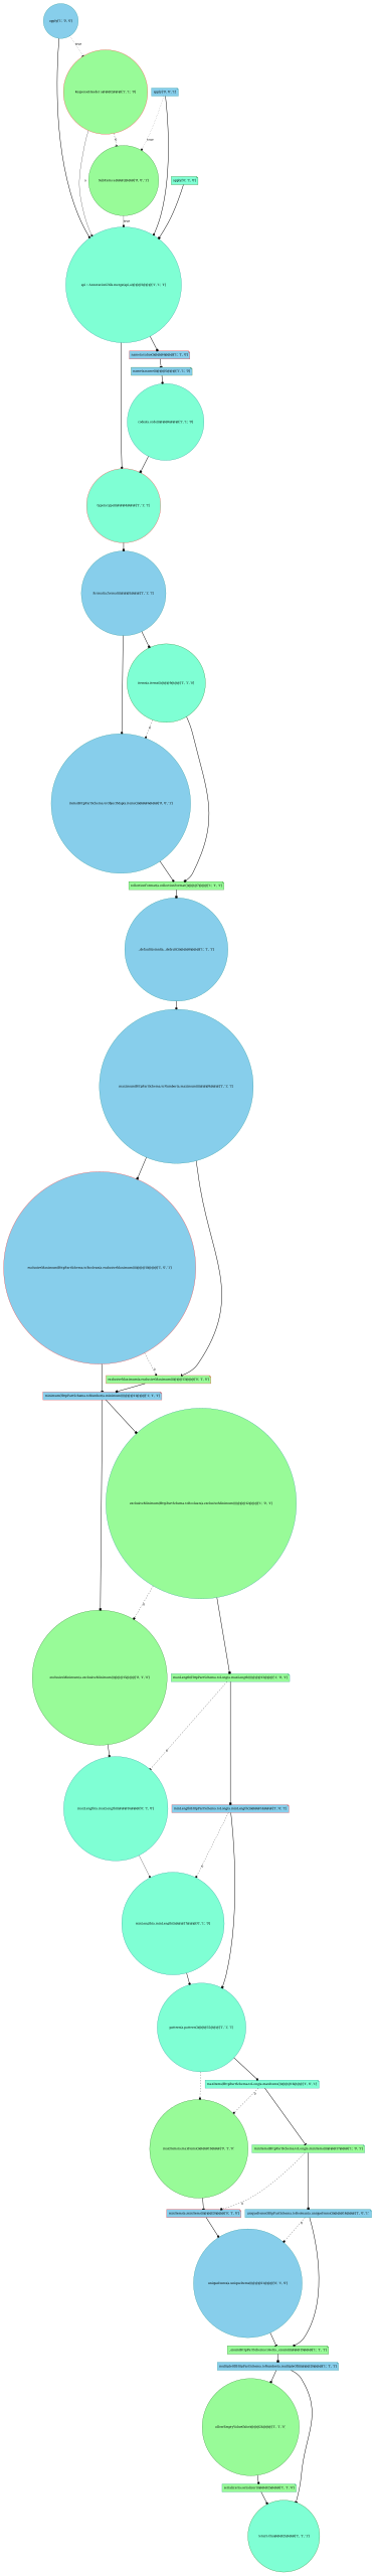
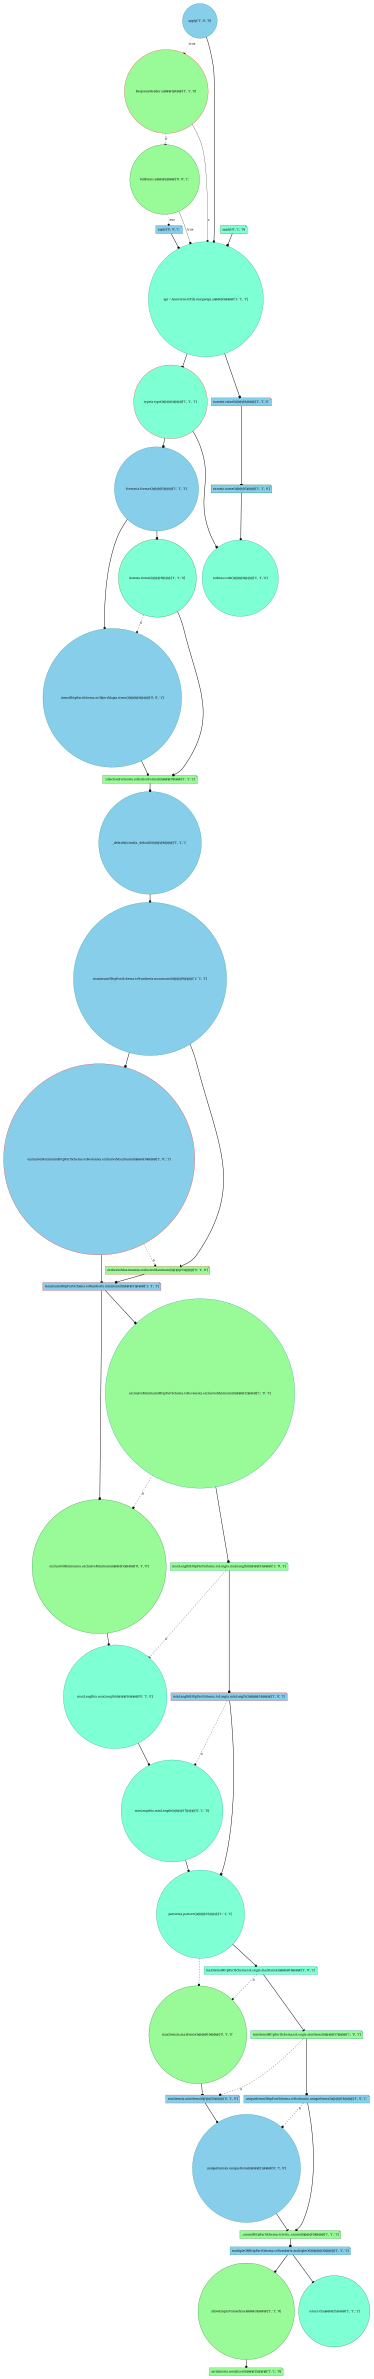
  digraph {
    fontname="Noto Serif"
    node [color=teal fillcolor=skyblue fontname="Noto Serif" shape=circle style=filled]
    edge [arrowhead=dot fontname="Noto Serif" style=bold]
    n1 [label="apply['1', '0', '0']"]
    n2 [color=red fillcolor=palegreen label="ResponseHeader a@@@2@@@['1', '1', '0']"]
    n3 [fillcolor=aquamarine label="api = AnnotationUtils.merge(api,a)@@@3@@@['1', '1', '1']"]
    n4 [color=darkgreen fillcolor=palegreen label="SubItems a@@@2@@@['0', '0', '1']"]
    n5 [color=red fillcolor=aquamarine label="type(a.type())@@@4@@@['1', '1', '1']"]
    n6 [color=red label="name(a.value())@@@4@@@['1', '1', '0']" shape=note]
    n7 [label="uniqueItems(HttpPartSchema.toBoolean(a.uniqueItems()))@@@18@@@['1', '0', '1']" shape=note]
    n8 [label="uniqueItems(a.uniqueItems())@@@21@@@['0', '1', '0']"]
    n9 [color=darkgreen fillcolor=palegreen label="_enum(HttpPartSchema.toSet(a._enum()))@@@19@@@['1', '1', '1']" shape=note]
    n10 [label="multipleOf(HttpPartSchema.toNumber(a.multipleOf()))@@@20@@@['1', '1', '1']" shape=note]
    n11 [fillcolor=aquamarine label="pattern(a.pattern())@@@15@@@['1', '1', '1']"]
    n12 [color=darkgreen fillcolor=palegreen label="maxItems(a.maxItems())@@@19@@@['0', '1', '0']"]
    n13 [fillcolor=aquamarine label="maxItems(HttpPartSchema.toLong(a.maxItems()))@@@16@@@['1', '0', '1']" shape=note]
    n14 [color=red label="minItems(a.minItems())@@@20@@@['0', '1', '0']" shape=note]
    n15 [fillcolor=palegreen label="minItems(HttpPartSchema.toLong(a.minItems()))@@@17@@@['1', '0', '1']" shape=note]
    n16 [fillcolor=aquamarine label="maxLength(a.maxLength())@@@16@@@['0', '1', '0']"]
    n17 [fillcolor=aquamarine label="minLength(a.minLength())@@@17@@@['0', '1', '0']"]
    n18 [color=red label="minimum(HttpPartSchema.toNumber(a.minimum()))@@@11@@@['1', '1', '1']" shape=note]
    n19 [color=darkgreen fillcolor=palegreen label="exclusiveMinimum(a.exclusiveMinimum())@@@15@@@['0', '1', '0']"]
    n20 [fillcolor=palegreen label="exclusiveMinimum(HttpPartSchema.toBoolean(a.exclusiveMinimum()))@@@12@@@['1', '0', '1']"]
    n21 [fillcolor=palegreen label="maxLength(HttpPartSchema.toLong(a.maxLength()))@@@13@@@['1', '0', '1']" shape=note]
    n22 [color=darkgreen fillcolor=aquamarine label="apply['0', '1', '0']" shape=note]
    n23 [color=red label="minLength(HttpPartSchema.toLong(a.minLength()))@@@14@@@['1', '0', '1']" shape=note]
    n24 [fillcolor=aquamarine label="codes(a.code())@@@6@@@['1', '1', '0']"]
    n25 [label="format(a.format())@@@5@@@['1', '1', '1']"]
    n26 [color=darkgreen fillcolor=palegreen label="collectionFormat(a.collectionFormat())@@@7@@@['1', '1', '1']" shape=note]
    n27 [label="_default(joinnl(a._default()))@@@8@@@['1', '1', '1']"]
    n28 [label="maximum(HttpPartSchema.toNumber(a.maximum()))@@@9@@@['1', '1', '1']"]
    n29 [label="items(HttpPartSchema.toObjectMap(a.items()))@@@6@@@['0', '0', '1']"]
    n30 [color=darkgreen fillcolor=aquamarine label="items(a.items())@@@9@@@['1', '1', '0']"]
    n31 [label="apply['0', '0', '1']" shape=note]
    n32 [color=darkgreen label="name(a.name())@@@5@@@['1', '1', '0']" shape=note]
    n33 [color=red label="exclusiveMaximum(HttpPartSchema.toBoolean(a.exclusiveMaximum()))@@@10@@@['1', '0', '1']"]
    n34 [color=red fillcolor=palegreen label="exclusiveMaximum(a.exclusiveMaximum())@@@13@@@['0', '1', '0']" shape=note]
    n35 [color=darkgreen fillcolor=palegreen label="allowEmptyValue(false)@@@24@@@['1', '1', '0']"]
    n36 [color=darkgreen fillcolor=aquamarine label="return this@@@21@@@['1', '1', '1']"]
    n37 [fillcolor=palegreen label="serializer(a.serializer())@@@25@@@['1', '1', '0']" shape=note]
    n1 -> n2 [arrowhead=tee label=true style=dotted]
    n1 -> n3
    n2 -> n3 [label=a style=solid]
    n2 -> n4 [arrowhead=tee label=0 style=dashed]
-   n3 -> n5
+   n3 -> n5 [arrowhead=tee]
    n3 -> n6 [arrowhead=box]
    n4 -> n3 [arrowhead=box label=true style=solid]
    n5 -> n25 [arrowhead=box]
    n6 -> n32 [arrowhead=tee]
    n7 -> n8 [arrowhead=box label=0 style=dashed]
    n7 -> n9
    n8 -> n9 [arrowhead=tee]
    n9 -> n10 [arrowhead=box]
    n10 -> n35
    n10 -> n36 [arrowhead=tee]
    n11 -> n12 [arrowhead=box style=dashed]
    n11 -> n13
    n12 -> n14 [arrowhead=tee]
    n13 -> n12 [label=0 style=dashed]
    n13 -> n15 [arrowhead=tee]
    n14 -> n8
    n15 -> n7 [arrowhead=box]
    n15 -> n14 [arrowhead=box label=0 style=dashed]
-   n16 -> n17 [style=solid]
+   n16 -> n17
    n17 -> n11
    n18 -> n19 [arrowhead=box]
    n18 -> n20 [arrowhead=box]
    n19 -> n16
    n20 -> n19 [arrowhead=box label=0 style=dashed]
    n20 -> n21 [arrowhead=box]
    n21 -> n16 [arrowhead=tee label=0 style=dashed]
    n21 -> n23 [arrowhead=box]
    n22 -> n3 [arrowhead=box]
    n23 -> n11 [arrowhead=box]
    n23 -> n17 [label=0 style=dashed]
-   n24 -> n5 [arrowhead=box]
+   n5 -> n24 [arrowhead=box]
    n25 -> n29
    n25 -> n30 [arrowhead=box]
    n26 -> n27 [arrowhead=box]
    n27 -> n28
    n28 -> n33 [arrowhead=box]
    n28 -> n34 [arrowhead=tee]
    n29 -> n26
    n30 -> n26 [arrowhead=box]
    n30 -> n29 [label=0 style=dashed]
    n31 -> n3
-   n31 -> n4 [label=true style=dotted]
+   n4 -> n31 [label=true style=dotted]
    n32 -> n24
    n33 -> n18 [arrowhead=tee]
    n33 -> n34 [label=0 style=dashed]
    n34 -> n18 [arrowhead=box]
    n35 -> n37
-   n37 -> n36
  }
